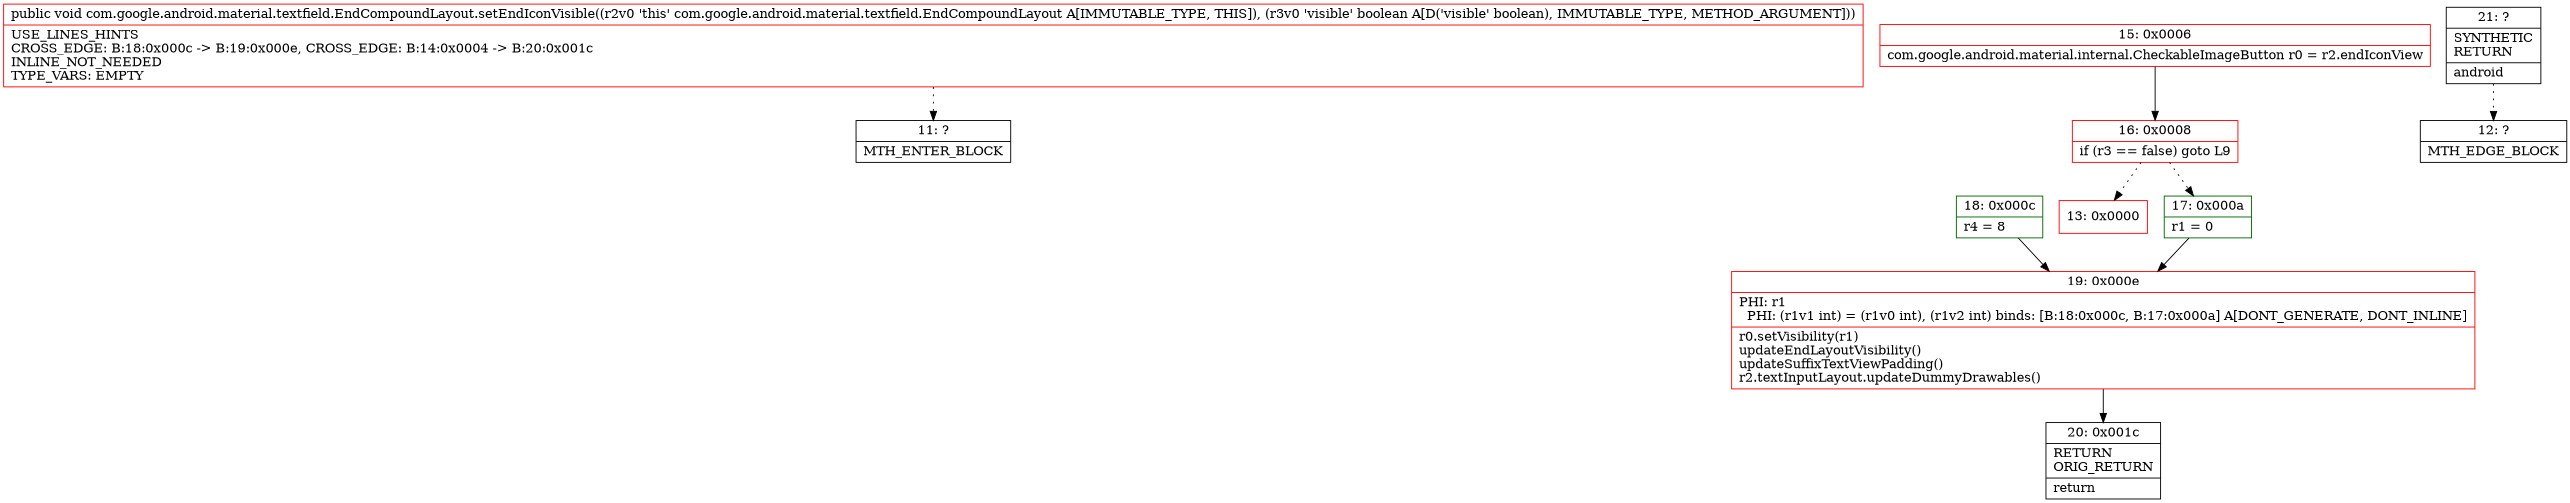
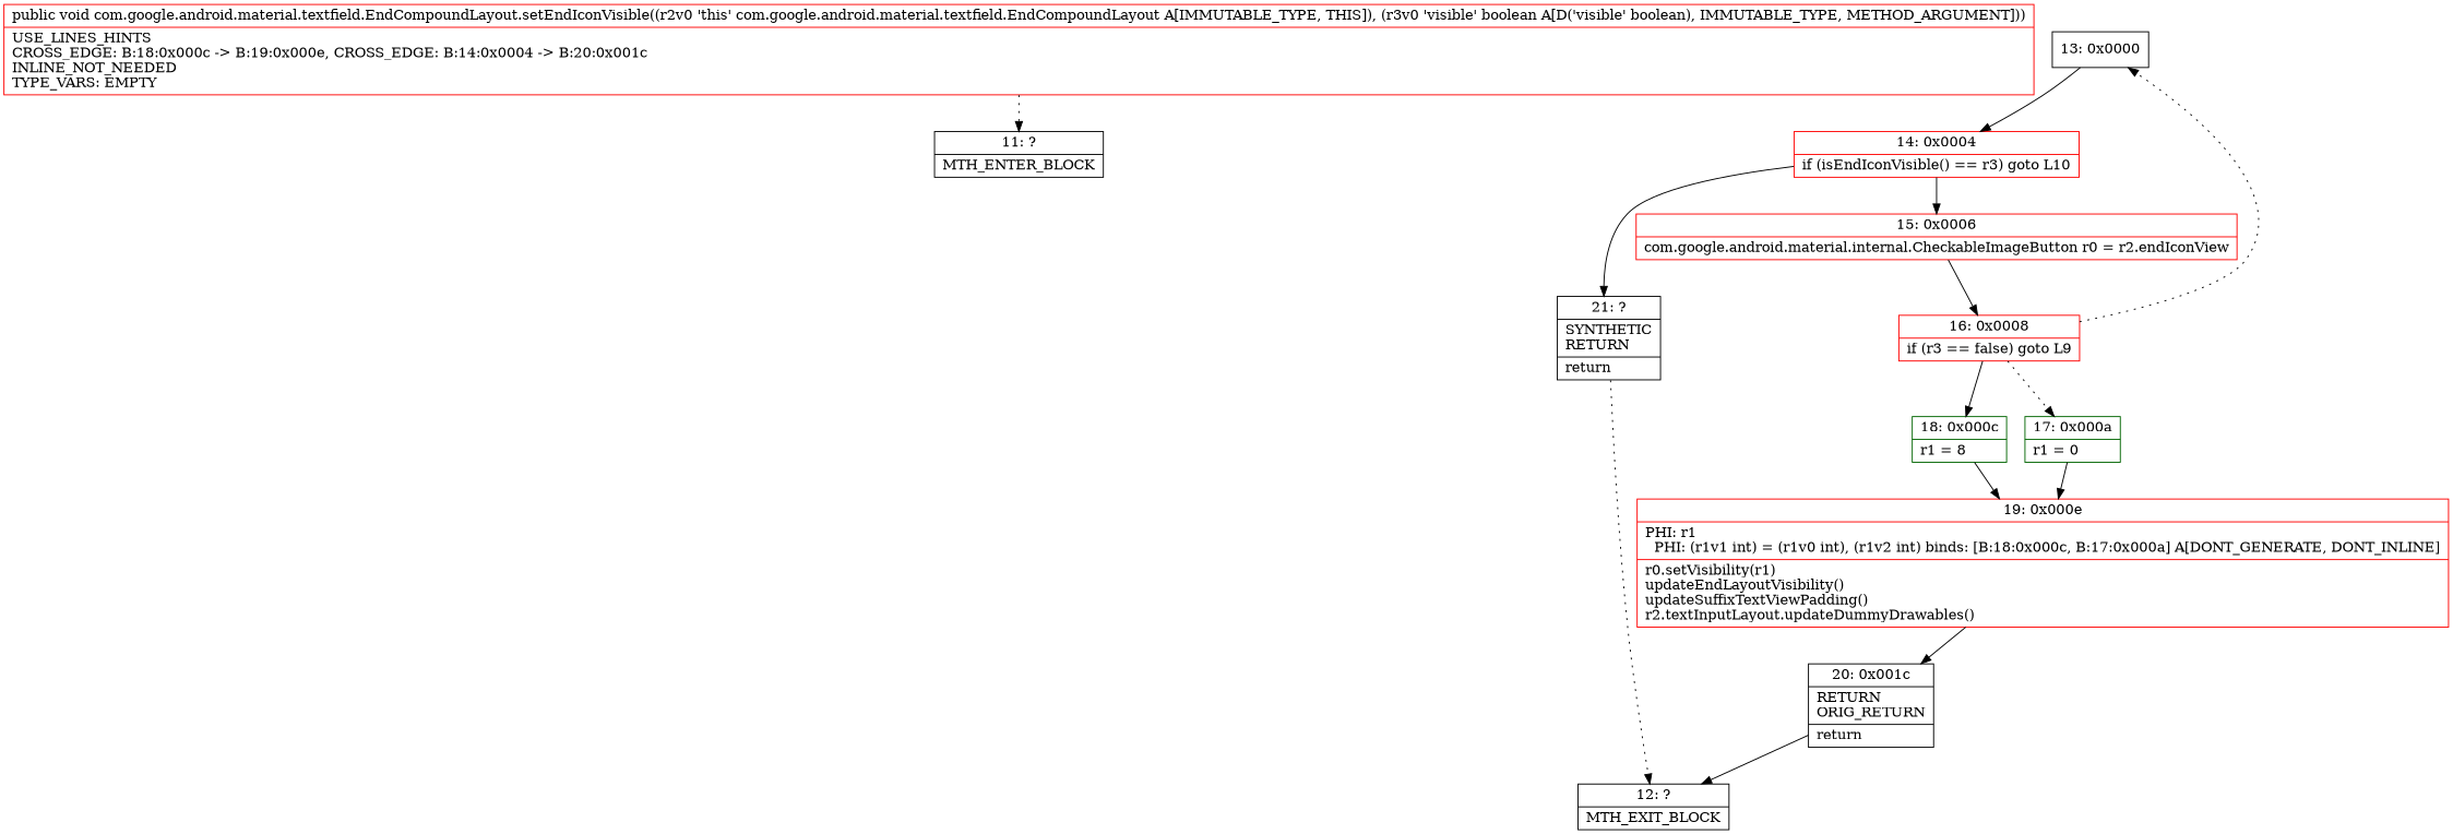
  digraph {
    node [color=red shape=record]
    edge [style=solid]
    n1 [color=black label="{11\:\ ?|MTH_ENTER_BLOCK\l}"]
-   n2 [label="{13\:\ 0x0000}"]
+   n2 [color=black label="{13\:\ 0x0000}"]
+   n3 [label="{14\:\ 0x0004|if (isEndIconVisible() == r3) goto L10\l}"]
    n4 [label="{15\:\ 0x0006|com.google.android.material.internal.CheckableImageButton r0 = r2.endIconView\l}"]
-   n5 [color=black label="{21\:\ ?|SYNTHETIC\lRETURN\l|android\l}"]
+   n5 [color=black label="{21\:\ ?|SYNTHETIC\lRETURN\l|return\l}"]
    n6 [label="{16\:\ 0x0008|if (r3 == false) goto L9\l}"]
-   n7 [color=black label="{12\:\ ?|MTH_EDGE_BLOCK\l}"]
+   n7 [color=black label="{12\:\ ?|MTH_EXIT_BLOCK\l}"]
    n8 [color=darkgreen label="{17\:\ 0x000a|r1 = 0\l}"]
-   n9 [color=darkgreen label="{18\:\ 0x000c|r4 = 8\l}"]
+   n9 [color=darkgreen label="{18\:\ 0x000c|r1 = 8\l}"]
    n10 [label="{19\:\ 0x000e|PHI: r1 \l  PHI: (r1v1 int) = (r1v0 int), (r1v2 int) binds: [B:18:0x000c, B:17:0x000a] A[DONT_GENERATE, DONT_INLINE]\l|r0.setVisibility(r1)\lupdateEndLayoutVisibility()\lupdateSuffixTextViewPadding()\lr2.textInputLayout.updateDummyDrawables()\l}"]
    n11 [color=black label="{20\:\ 0x001c|RETURN\lORIG_RETURN\l|return\l}"]
    n12 [label="{public void com.google.android.material.textfield.EndCompoundLayout.setEndIconVisible((r2v0 'this' com.google.android.material.textfield.EndCompoundLayout A[IMMUTABLE_TYPE, THIS]), (r3v0 'visible' boolean A[D('visible' boolean), IMMUTABLE_TYPE, METHOD_ARGUMENT]))  | USE_LINES_HINTS\lCROSS_EDGE: B:18:0x000c \-\> B:19:0x000e, CROSS_EDGE: B:14:0x0004 \-\> B:20:0x001c\lINLINE_NOT_NEEDED\lTYPE_VARS: EMPTY\l}"]
+   n2 -> n3
+   n3 -> n4
+   n3 -> n5
    n4 -> n6
    n5 -> n7 [style=dotted]
    n6 -> n2 [style=dotted]
    n6 -> n8 [style=dotted]
+   n6 -> n9
    n8 -> n10
    n9 -> n10
    n10 -> n11
+   n11 -> n7
    n12 -> n1 [style=dotted]
  }
